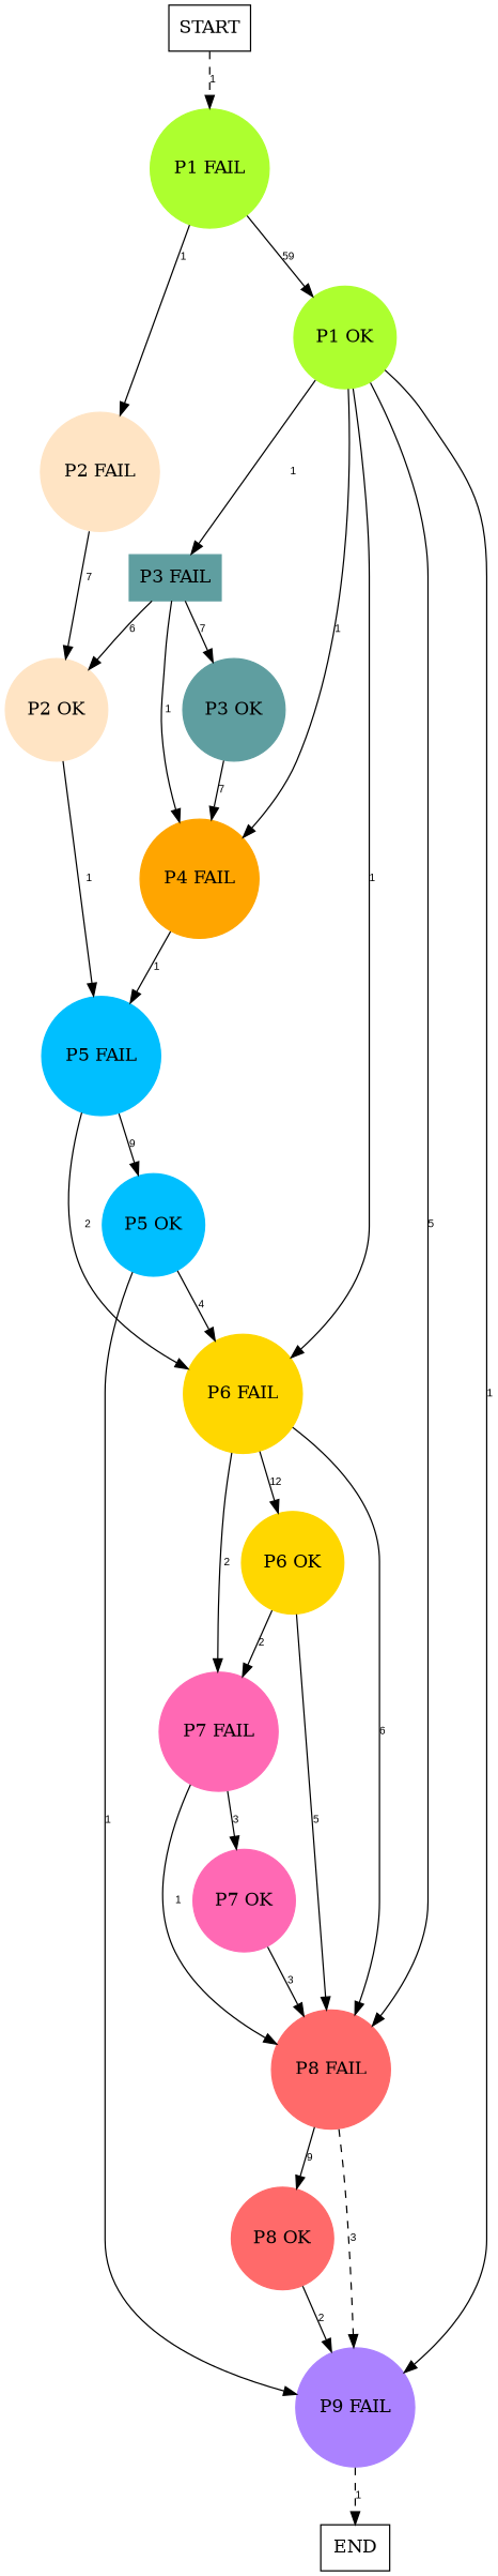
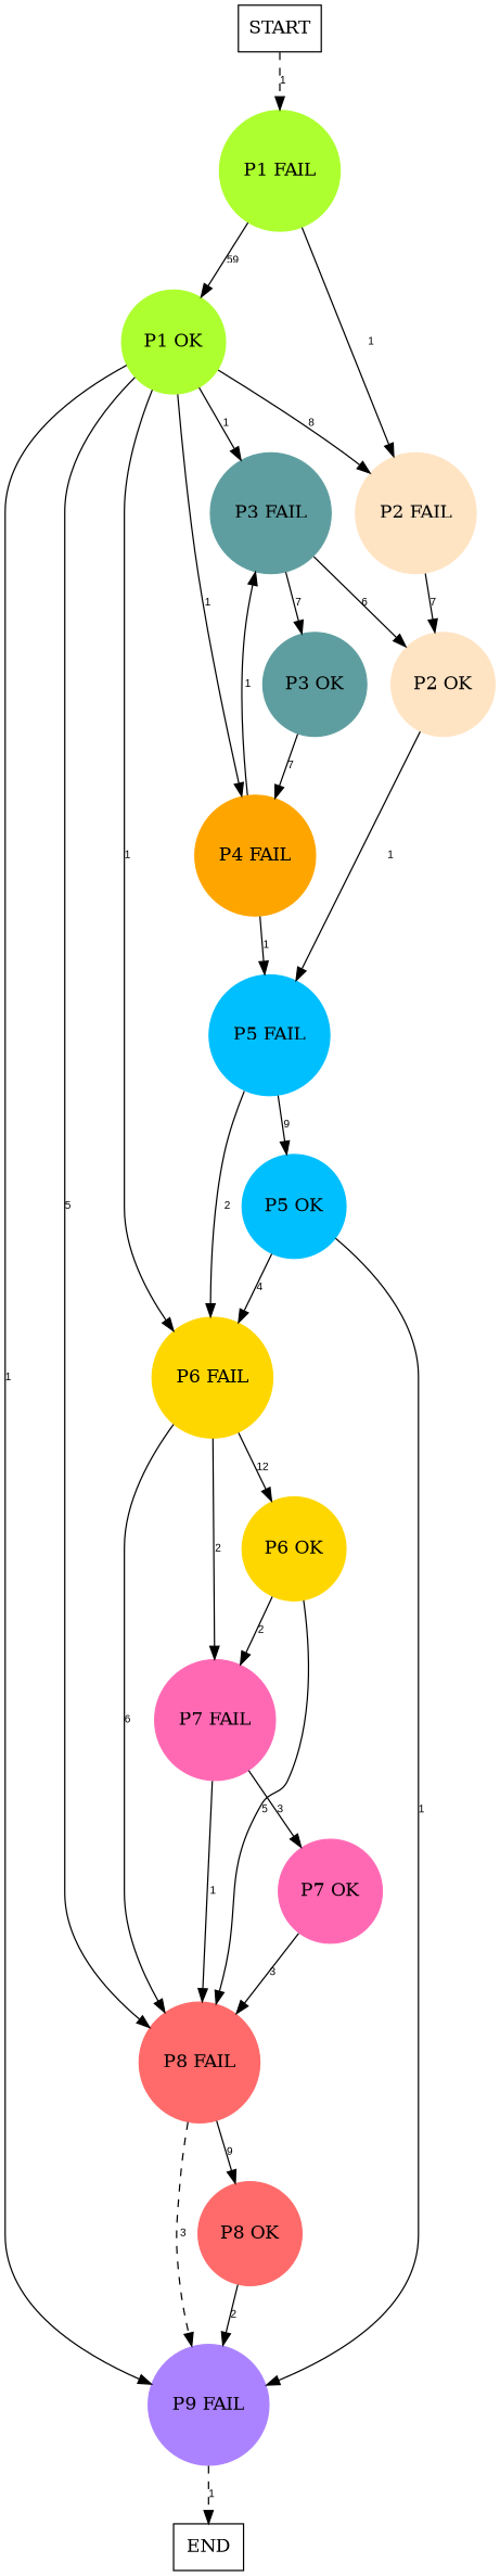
  digraph {
    node [color=greenyellow shape=circle style=filled]
    edge [fontname=Arial fontsize=8 labelfloat=false]
    "P1 FAIL"
    "P1 OK"
    "P2 FAIL" [color=bisque]
-   "P3 FAIL" [color=cadetblue shape=box]
+   "P3 FAIL" [color=cadetblue]
    "P4 FAIL" [color=orange]
    "P6 FAIL" [color=gold]
    "P8 FAIL" [color=indianred1]
    "P9 FAIL" [color=mediumpurple1]
    "P2 OK" [color=bisque]
    "P3 OK" [color=cadetblue]
    "P5 FAIL" [color=deepskyblue]
    "P7 FAIL" [color=hotpink]
    "P6 OK" [color=gold]
    "P8 OK" [color=indianred1]
    END [color=black fillcolor=white shape=box]
    "P5 OK" [color=deepskyblue]
    "P7 OK" [color=hotpink]
    START [color=black fillcolor=white shape=box]
    "P1 FAIL" -> "P1 OK" [label=59]
    "P1 FAIL" -> "P2 FAIL" [label=1]
+   "P1 OK" -> "P2 FAIL" [label=8]
    "P1 OK" -> "P3 FAIL" [label=1]
    "P1 OK" -> "P4 FAIL" [label=1]
    "P1 OK" -> "P6 FAIL" [label=1]
    "P1 OK" -> "P8 FAIL" [label=5]
    "P1 OK" -> "P9 FAIL" [label=1]
    "P2 FAIL" -> "P2 OK" [label=7]
-   "P3 FAIL" -> "P4 FAIL" [label=1]
+   "P4 FAIL" -> "P3 FAIL" [label=1]
    "P3 FAIL" -> "P2 OK" [label=6]
    "P3 FAIL" -> "P3 OK" [label=7]
    "P4 FAIL" -> "P5 FAIL" [label=1]
    "P6 FAIL" -> "P8 FAIL" [label=6]
    "P6 FAIL" -> "P7 FAIL" [label=2]
    "P6 FAIL" -> "P6 OK" [label=12]
    "P8 FAIL" -> "P9 FAIL" [label=3 style=dashed]
    "P8 FAIL" -> "P8 OK" [label=9]
    "P9 FAIL" -> END [label=1 style=dashed]
    "P2 OK" -> "P5 FAIL" [label=1]
    "P3 OK" -> "P4 FAIL" [label=7]
    "P5 FAIL" -> "P6 FAIL" [label=2]
    "P5 FAIL" -> "P5 OK" [label=9]
    "P7 FAIL" -> "P8 FAIL" [label=1]
    "P7 FAIL" -> "P7 OK" [label=3]
    "P6 OK" -> "P8 FAIL" [label=5]
    "P6 OK" -> "P7 FAIL" [label=2]
    "P8 OK" -> "P9 FAIL" [label=2]
    "P5 OK" -> "P6 FAIL" [label=4]
    "P5 OK" -> "P9 FAIL" [label=1]
    "P7 OK" -> "P8 FAIL" [label=3]
    START -> "P1 FAIL" [label=1 style=dashed]
  }
